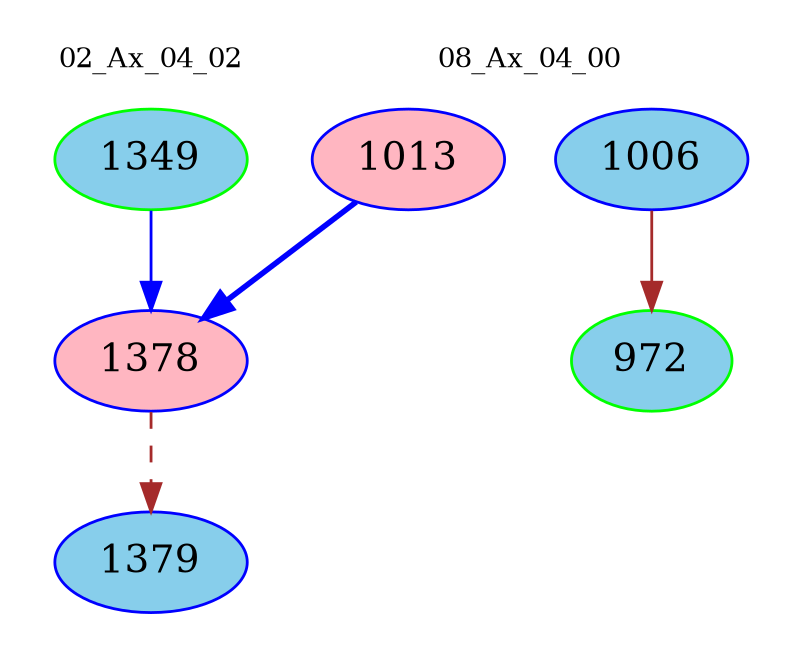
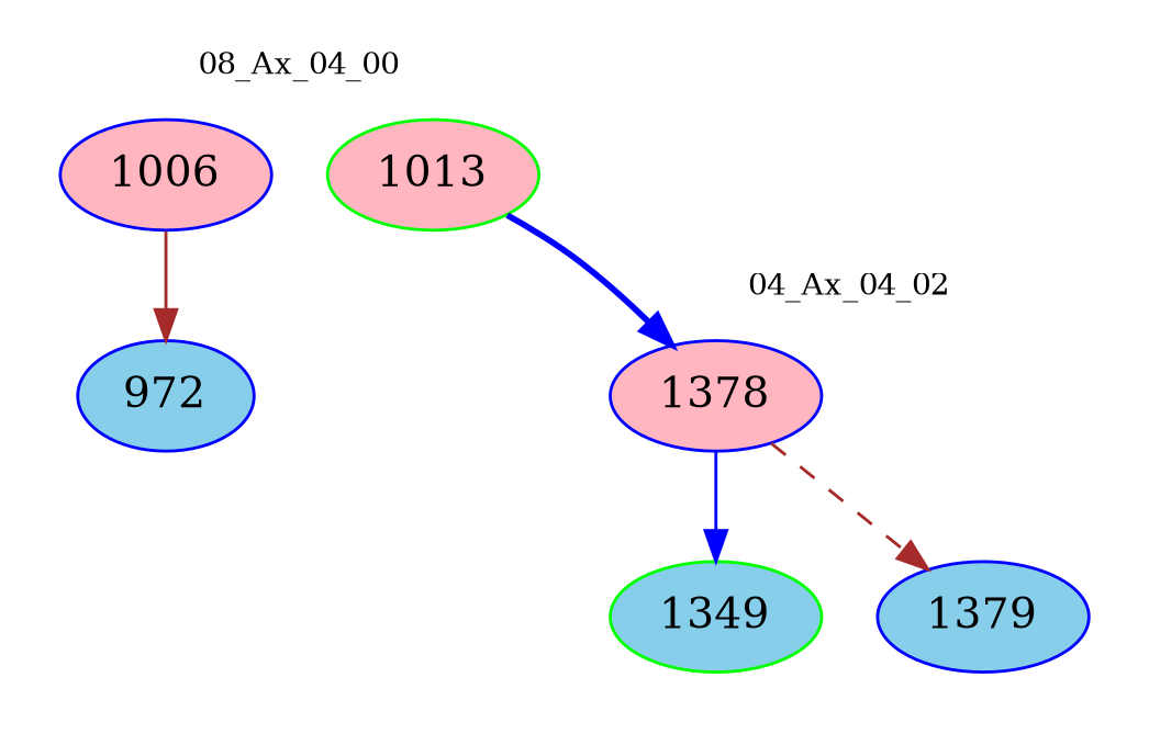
  digraph {
    node [color=blue fillcolor=skyblue style=filled]
    edge [color=blue style=solid]
    n1 [color=green label=1349]
    n2 [fillcolor=lightpink label=1378]
    n3 [label=1379]
-   n4 [fillcolor=lightpink label=1013]
-   n5 [label=1006]
-   n6 [color=green label=972]
+   n4 [color=green fillcolor=lightpink label=1013]
+   n5 [fillcolor=lightpink label=1006]
+   n6 [label=972]
    subgraph cluster_1 {
      color=white
      fontsize=10
-     label="02_Ax_04_02"
+     label="04_Ax_04_02"
      n1
      n2
      n3
    }
    subgraph cluster_2 {
      color=white
      fontsize=10
      label="08_Ax_04_00"
      n4
      n5
      n6
    }
-   n1 -> n2
+   n2 -> n1
    n2 -> n3 [color=brown style=dashed]
    n4 -> n2 [style=bold]
    n5 -> n6 [color=brown]
  }
